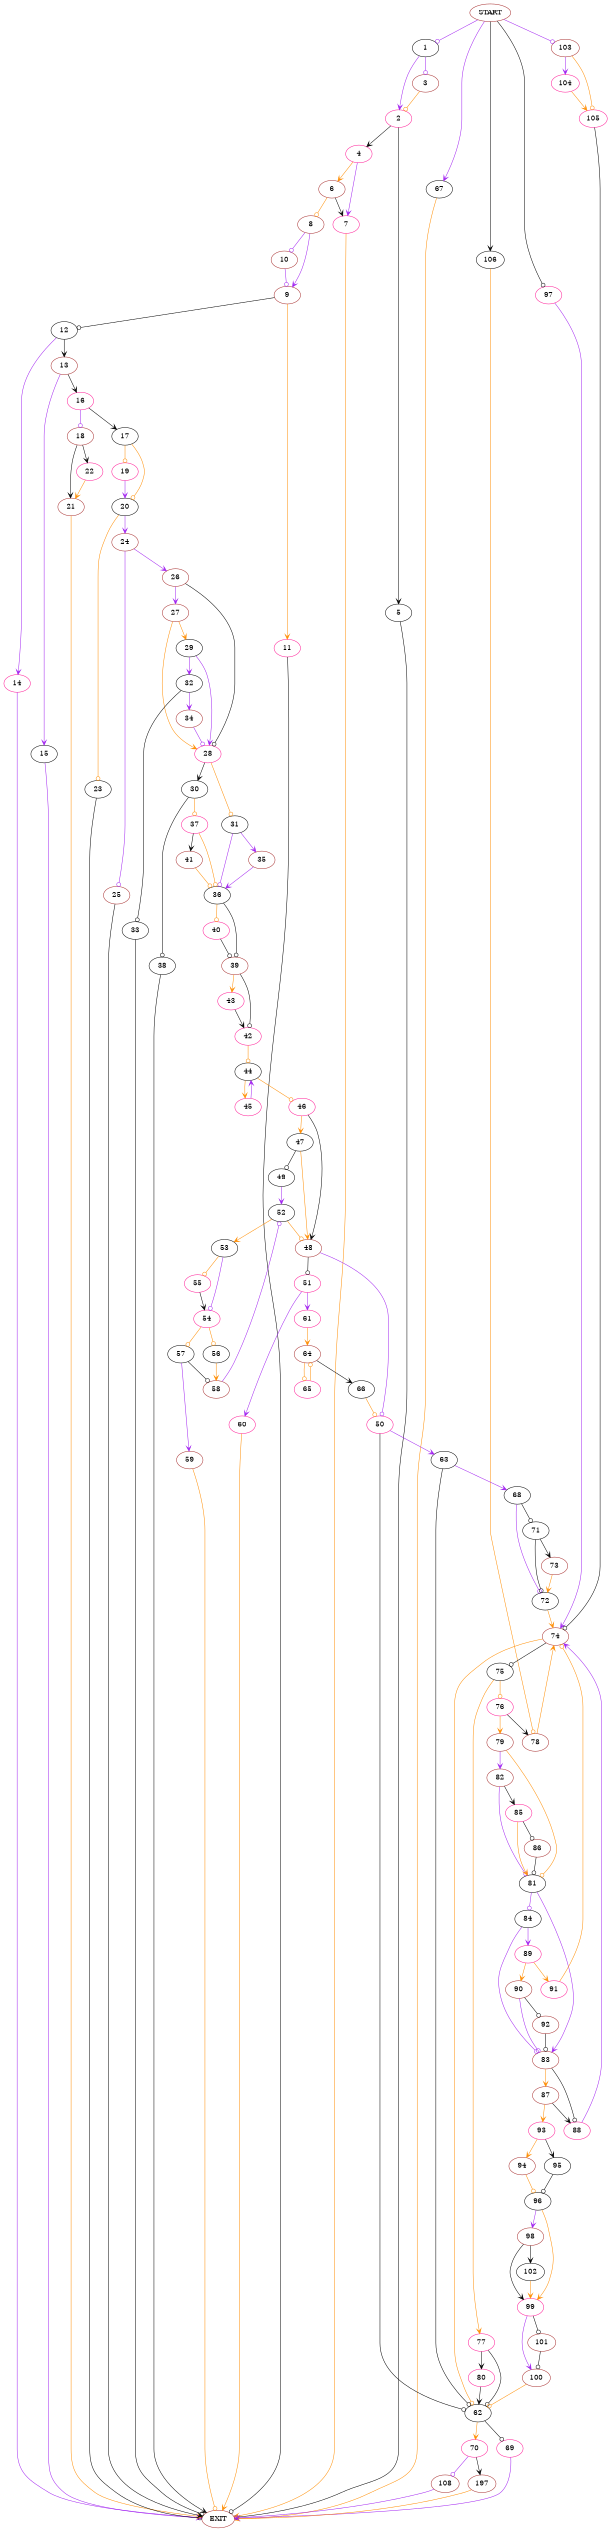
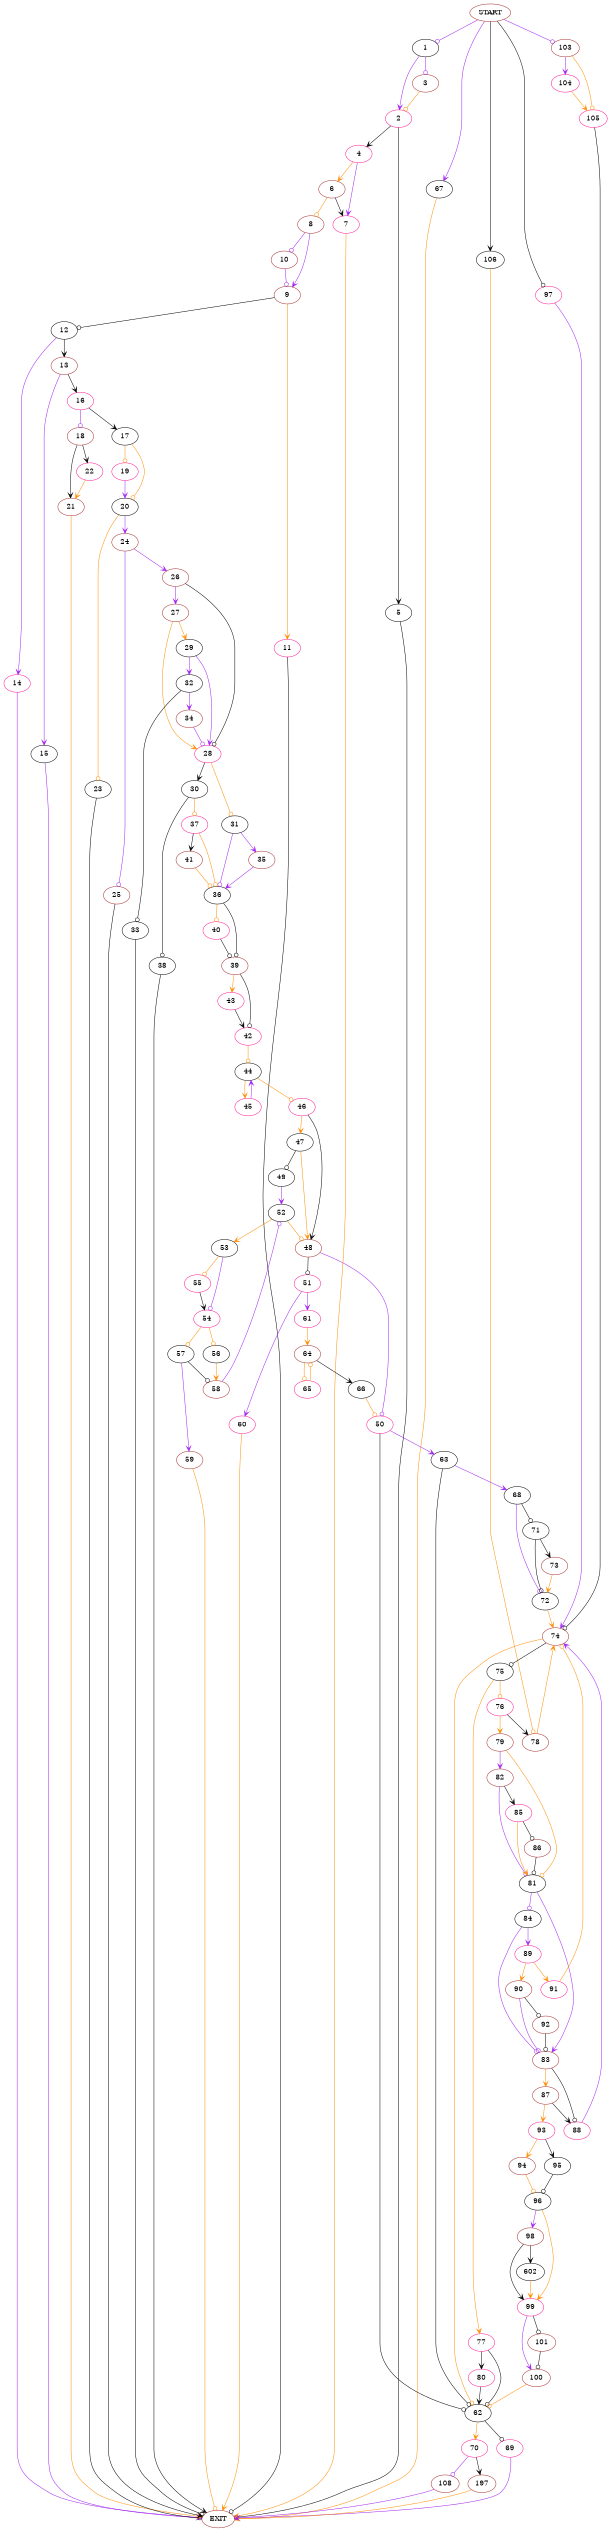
  digraph {
    node [color=brown]
    edge [arrowhead=vee color=darkorange]
    n1 [label=START]
    1 [color=black]
    67 [color=black]
    97 [color=deeppink]
    103
    106 [color=black]
    2 [color=deeppink]
    3
    n9 [label=EXIT]
    74
    104 [color=deeppink]
    105 [color=deeppink]
    78
    4 [color=deeppink]
    5 [color=black]
    6
    7 [color=deeppink]
    8
    9
    10
    11 [color=deeppink]
    12 [color=black]
    13
    14 [color=deeppink]
    15 [color=black]
    16 [color=deeppink]
    17 [color=black]
    18
    19 [color=deeppink]
    20 [color=black]
    21
    22 [color=deeppink]
    23 [color=black]
    24
    25
    26
    27
    28 [color=deeppink]
    29 [color=black]
    30 [color=black]
    31 [color=black]
    32 [color=black]
    37 [color=deeppink]
    38 [color=black]
    35
    36 [color=black]
    33 [color=black]
    34
    41
    39
    40 [color=deeppink]
    42 [color=deeppink]
    43 [color=deeppink]
    44 [color=black]
    45 [color=deeppink]
    46 [color=deeppink]
    47 [color=black]
    48
    49 [color=black]
    50 [color=deeppink]
    51 [color=deeppink]
    52 [color=black]
    62 [color=black]
    63 [color=black]
    60 [color=deeppink]
    61 [color=deeppink]
    53 [color=black]
    69 [color=deeppink]
    70 [color=deeppink]
    68 [color=black]
    64
    54 [color=deeppink]
    55 [color=deeppink]
    56 [color=black]
    57 [color=black]
    58
    59
    65 [color=deeppink]
    66 [color=black]
    n80 [label=197]
    108
    71 [color=black]
    72 [color=black]
    73
    75 [color=black]
    76 [color=deeppink]
    77 [color=deeppink]
    79
    80 [color=deeppink]
    81 [color=black]
    82
    83
    84 [color=black]
    85 [color=deeppink]
    87
    88 [color=deeppink]
    89 [color=deeppink]
    86
    93 [color=deeppink]
    90
    91 [color=deeppink]
    94
    95 [color=black]
    92
    96 [color=black]
    98
    99 [color=deeppink]
-   102 [color=black]
+   102 [color=black label=602]
    100
    101
    n1 -> 1 [arrowhead=odot color=purple]
    n1 -> 67 [color=purple]
    n1 -> 97 [arrowhead=odot color=black]
    n1 -> 103 [arrowhead=odot color=purple]
    n1 -> 106 [color=black]
    1 -> 2 [color=purple]
    1 -> 3 [arrowhead=odot color=purple]
    67 -> n9
    97 -> 74 [color=purple]
    103 -> 104 [color=purple]
    103 -> 105 [arrowhead=odot]
    106 -> 78 [arrowhead=odot]
    2 -> 4 [color=black]
    2 -> 5 [color=black]
    3 -> 2 [arrowhead=odot]
    74 -> 62 [arrowhead=odot]
    74 -> 75 [arrowhead=odot color=black]
    104 -> 105
    105 -> 74 [arrowhead=odot color=black]
    78 -> 74
    4 -> 6
    4 -> 7 [color=purple]
    5 -> n9 [arrowhead=odot color=black]
    6 -> 7 [color=black]
    6 -> 8 [arrowhead=odot]
    7 -> n9
    8 -> 9 [color=purple]
    8 -> 10 [arrowhead=odot color=purple]
    9 -> 11
    9 -> 12 [arrowhead=odot color=black]
    10 -> 9 [arrowhead=odot color=purple]
    11 -> n9 [arrowhead=odot color=black]
    12 -> 13 [color=black]
    12 -> 14 [color=purple]
    13 -> 15 [color=purple]
    13 -> 16 [color=black]
    14 -> n9 [color=purple]
    15 -> n9 [color=purple]
    16 -> 17 [color=black]
    16 -> 18 [arrowhead=odot color=purple]
    17 -> 19 [arrowhead=odot]
    17 -> 20 [arrowhead=odot]
    18 -> 21 [color=black]
    18 -> 22 [color=black]
    19 -> 20 [color=purple]
    20 -> 23 [arrowhead=odot]
    20 -> 24 [color=purple]
    21 -> n9
    22 -> 21
    23 -> n9 [arrowhead=odot color=black]
    24 -> 25 [arrowhead=odot color=purple]
    24 -> 26 [color=purple]
    25 -> n9 [color=black]
    26 -> 27 [color=purple]
    26 -> 28 [arrowhead=odot color=black]
    27 -> 28
    27 -> 29
    28 -> 30 [color=black]
    28 -> 31 [arrowhead=odot]
    29 -> 28 [color=purple]
    29 -> 32 [color=purple]
    30 -> 37 [arrowhead=odot]
    30 -> 38 [arrowhead=odot color=black]
    31 -> 35 [color=purple]
    31 -> 36 [arrowhead=odot color=purple]
    32 -> 33 [arrowhead=odot color=black]
    32 -> 34 [color=purple]
    37 -> 36 [arrowhead=odot]
    37 -> 41 [color=black]
    38 -> n9 [color=black]
    35 -> 36 [color=purple]
    36 -> 39 [arrowhead=odot color=black]
    36 -> 40 [arrowhead=odot]
    33 -> n9 [arrowhead=odot color=black]
    34 -> 28 [arrowhead=odot color=purple]
    41 -> 36 [arrowhead=odot]
    39 -> 42 [arrowhead=odot color=black]
    39 -> 43
    40 -> 39 [arrowhead=odot color=black]
    42 -> 44 [arrowhead=odot]
    43 -> 42 [color=black]
    44 -> 45
    44 -> 46 [arrowhead=odot]
    45 -> 44 [color=purple]
    46 -> 47
    46 -> 48 [color=black]
    47 -> 48
    47 -> 49 [arrowhead=odot color=black]
    48 -> 50 [arrowhead=odot color=purple]
    48 -> 51 [arrowhead=odot color=black]
    49 -> 52 [color=purple]
    50 -> 62 [arrowhead=odot color=black]
    50 -> 63 [color=purple]
    51 -> 60 [color=purple]
    51 -> 61 [color=purple]
    52 -> 48 [arrowhead=odot]
    52 -> 53
    62 -> 69 [arrowhead=odot color=black]
    62 -> 70
    63 -> 62 [arrowhead=odot color=black]
    63 -> 68 [color=purple]
    60 -> n9
    61 -> 64
    53 -> 54 [arrowhead=odot color=purple]
    53 -> 55 [arrowhead=odot]
    69 -> n9 [color=purple]
    70 -> n80 [color=black]
    70 -> 108 [arrowhead=odot color=purple]
    68 -> 71 [arrowhead=odot color=black]
    68 -> 72 [arrowhead=odot color=purple]
    64 -> 65 [arrowhead=odot]
    64 -> 66 [color=black]
    54 -> 56 [arrowhead=odot]
    54 -> 57 [arrowhead=odot]
    55 -> 54 [color=black]
    56 -> 58
    57 -> 58 [arrowhead=odot color=black]
    57 -> 59 [color=purple]
    58 -> 52 [arrowhead=odot color=purple]
    59 -> n9 [arrowhead=odot]
    65 -> 64 [arrowhead=odot]
    66 -> 50 [arrowhead=odot]
    n80 -> n9 [arrowhead=odot]
    108 -> n9 [arrowhead=odot color=purple]
    71 -> 72 [arrowhead=odot color=black]
    71 -> 73 [color=black]
    72 -> 74
    73 -> 72
    75 -> 76 [arrowhead=odot]
    75 -> 77
    76 -> 78 [color=black]
    76 -> 79
    77 -> 62 [arrowhead=odot color=black]
    77 -> 80 [color=black]
    79 -> 81 [arrowhead=odot]
    79 -> 82 [color=purple]
    80 -> 62 [color=black]
    81 -> 83 [color=purple]
    81 -> 84 [arrowhead=odot color=purple]
    82 -> 81 [arrowhead=odot color=purple]
    82 -> 85 [color=black]
    83 -> 87
    83 -> 88 [arrowhead=odot color=black]
    84 -> 83 [arrowhead=odot color=purple]
    84 -> 89 [color=purple]
    85 -> 81
    85 -> 86 [arrowhead=odot color=black]
    87 -> 88 [color=black]
    87 -> 93
    88 -> 74 [color=purple]
    89 -> 90
    89 -> 91
    86 -> 81 [arrowhead=odot color=black]
    93 -> 94
    93 -> 95 [color=black]
    90 -> 83 [arrowhead=odot color=purple]
    90 -> 92 [arrowhead=odot color=black]
    91 -> 74 [arrowhead=odot]
    94 -> 96 [arrowhead=odot]
    95 -> 96 [arrowhead=odot color=black]
    92 -> 83 [arrowhead=odot color=black]
    96 -> 98 [color=purple]
    96 -> 99
    98 -> 99 [color=black]
    98 -> 102 [color=black]
    99 -> 100 [color=purple]
    99 -> 101 [arrowhead=odot color=black]
    102 -> 99
    100 -> 62 [arrowhead=odot]
    101 -> 100 [arrowhead=odot color=black]
  }
